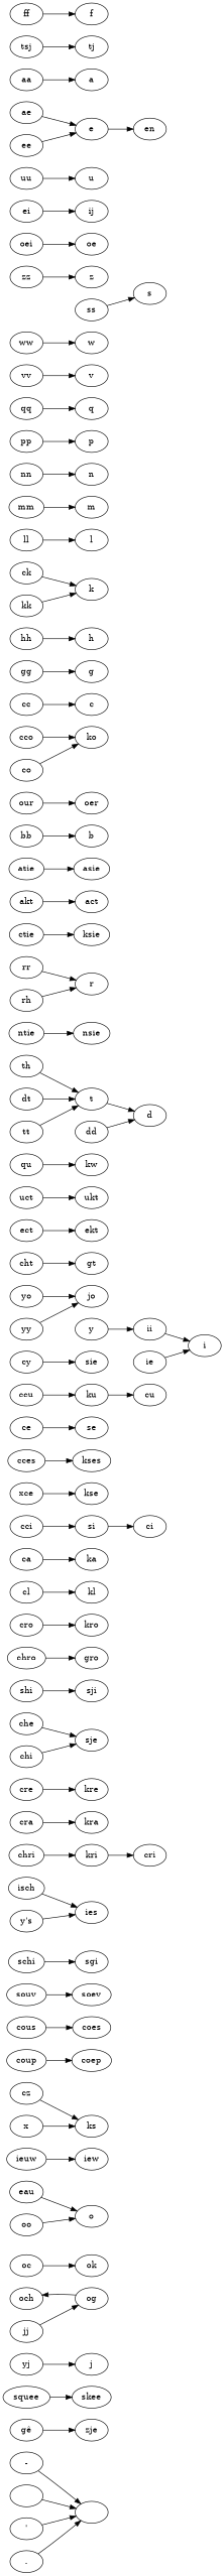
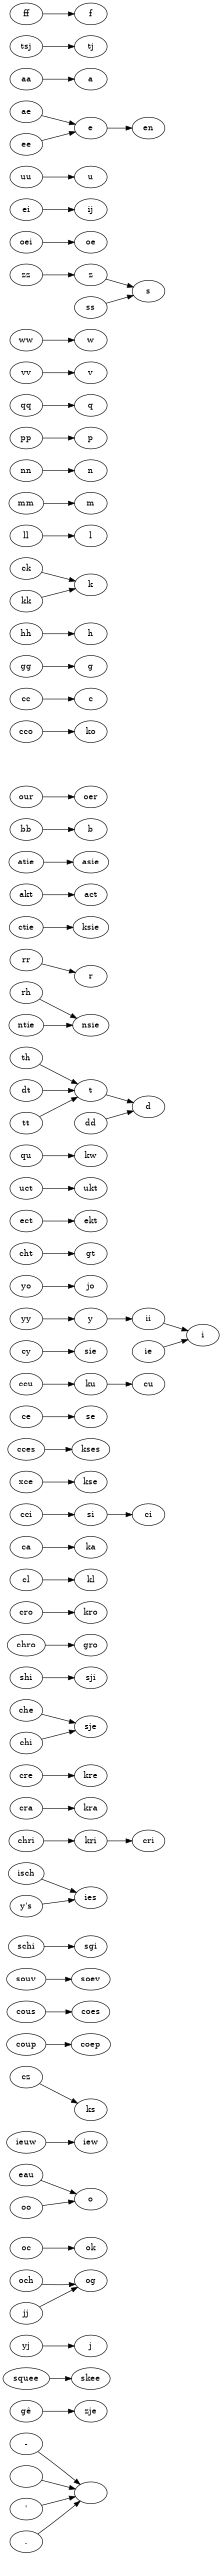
  digraph {
    rankdir=LR
    "-"
    ""
    " "
    "'"
    "."
    "gê"
    zje
    squee
    skee
    yj
    j
    och
    og
    oc
    ok
    eau
    o
    ieuw
    iew
    cz
    ks
    coup
    coep
    cous
    coes
    souv
    soev
    schi
    sgi
    isch
    ies
    "y's"
    chri
    kri
    cri
    cra
    kra
    cre
    kre
    che
    sje
    shi
    sji
    chi
    chro
    gro
    cro
    kro
    cl
    kl
    ca
    ka
    cci
    si
    ci
    xce
    kse
    cces
    kses
    ce
    se
    ccu
    ku
    cu
    cy
    sie
    yo
    jo
    y
    ii
    ie
    i
    cht
    gt
    ect
    ekt
    uct
    ukt
    qu
    kw
    th
    t
    d
    rh
    r
    ntie
    nsie
    ctie
    ksie
    akt
    act
    atie
    asie
    bb
    b
    our
    oer
    cco
    ko
-   co
    cc
    c
    dd
    dt
    gg
    g
    hh
    h
    jj
    ck
    k
    kk
    ll
    l
    mm
    m
    nn
    n
    pp
    p
    qq
    q
    rr
    vv
    v
    ww
    w
-   x
    yy
    zz
    z
    s
    oei
    oe
    ei
    ij
    uu
    u
    ae
    e
    en
    aa
    a
    ee
    oo
    tsj
    tj
    ff
    f
    ss
    tt
    "-" -> ""
    " " -> ""
    "'" -> ""
    "." -> ""
    "gê" -> zje
    squee -> skee
    yj -> j
-   og -> och
+   och -> og
    oc -> ok
    eau -> o
    ieuw -> iew
    cz -> ks
    coup -> coep
    cous -> coes
    souv -> soev
    schi -> sgi
    isch -> ies
    "y's" -> ies
    chri -> kri
    kri -> cri
    cra -> kra
    cre -> kre
    che -> sje
    shi -> sji
    chi -> sje
    chro -> gro
    cro -> kro
    cl -> kl
    ca -> ka
    cci -> si
    si -> ci
    xce -> kse
    cces -> kses
    ce -> se
    ccu -> ku
    ku -> cu
    cy -> sie
    yo -> jo
    y -> ii
    ii -> i
    ie -> i
    cht -> gt
    ect -> ekt
    uct -> ukt
    qu -> kw
    th -> t
    t -> d
-   rh -> r
+   rh -> nsie
    ntie -> nsie
    ctie -> ksie
    akt -> act
    atie -> asie
    bb -> b
    our -> oer
    cco -> ko
-   co -> ko
    cc -> c
    dd -> d
    dt -> t
    gg -> g
    hh -> h
    jj -> og
    ck -> k
    kk -> k
    ll -> l
    mm -> m
    nn -> n
    pp -> p
    qq -> q
    rr -> r
    vv -> v
    ww -> w
-   x -> ks
-   yy -> jo
+   yy -> y
    zz -> z
+   z -> s
    oei -> oe
    ei -> ij
    uu -> u
    ae -> e
    e -> en
    aa -> a
    ee -> e
    oo -> o
    tsj -> tj
    ff -> f
    ss -> s
    tt -> t
  }
